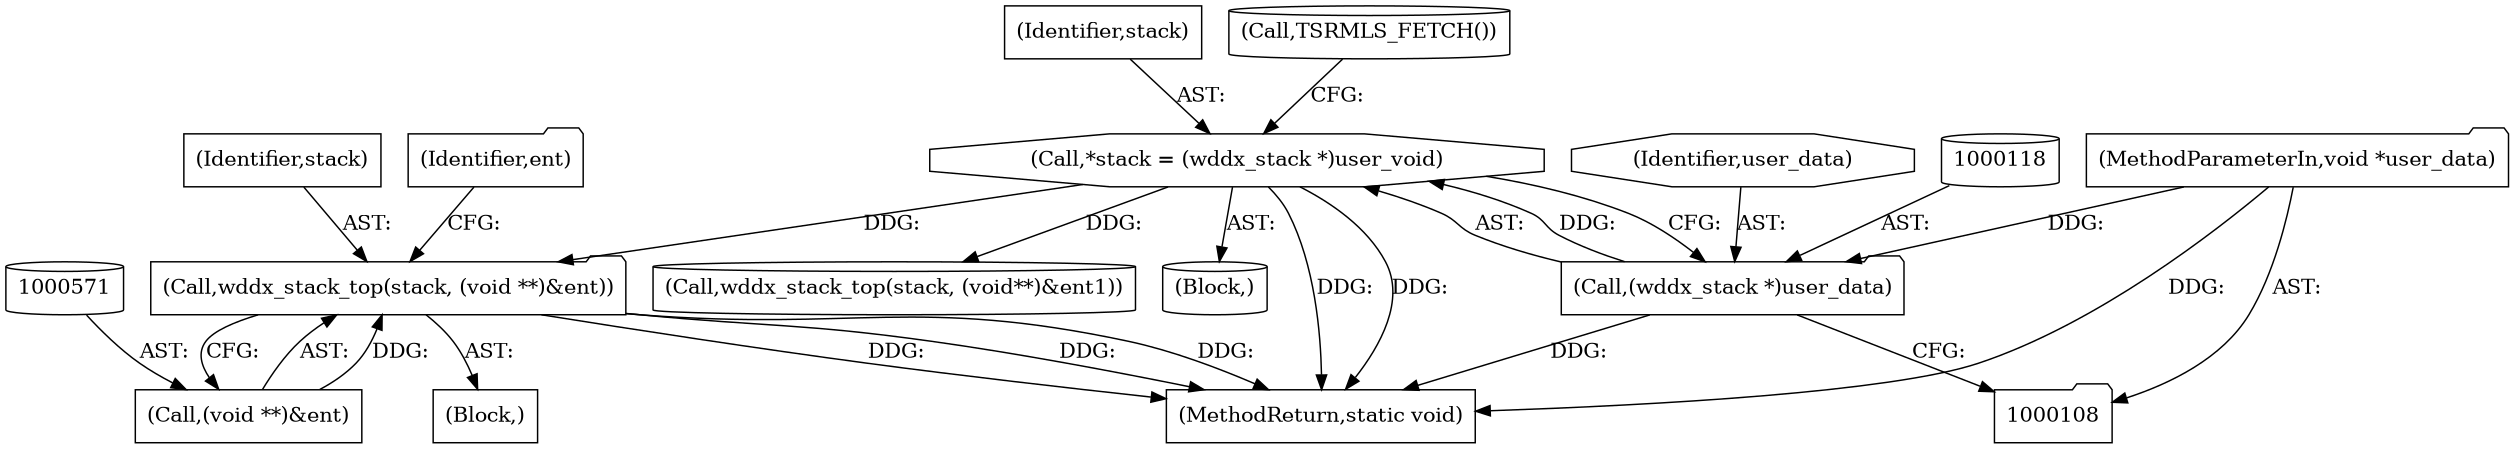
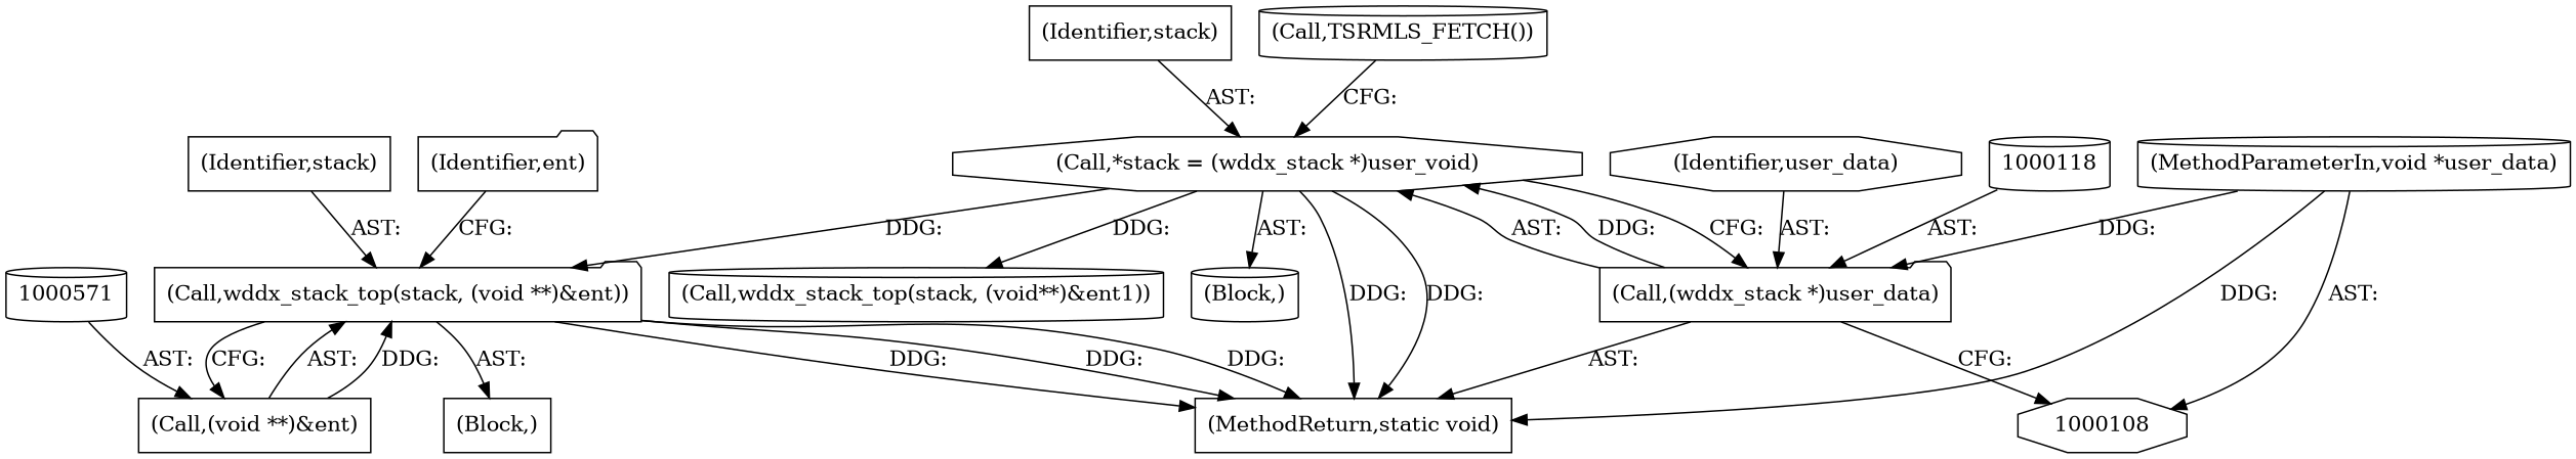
  digraph {
    node [shape=cylinder]
    n1 [label="(Call,wddx_stack_top(stack, (void **)&ent))" shape=folder]
    n2 [label="(Call,(void **)&ent)" shape=box]
    n3 [label="(Block,)" shape=box]
    n4 [label="(MethodReturn,static void)" shape=box]
    n5 [label="(Call,*stack = (wddx_stack *)user_void)" shape=octagon]
    n6 [label="(Call,(wddx_stack *)user_data)" shape=folder]
    n7 [label="(Call,wddx_stack_top(stack, (void**)&ent1))"]
    n8 [label="(Block,)"]
-   1000108 [shape=folder]
+   1000108 [shape=octagon]
    n10 [label="(Identifier,user_data)" shape=octagon]
-   n11 [label="(MethodParameterIn,void *user_data)" shape=folder]
+   n11 [label="(MethodParameterIn,void *user_data)"]
    n12 [label="(Identifier,stack)" shape=box]
    n13 [label="(Identifier,stack)" shape=box]
    n14 [label="(Call,TSRMLS_FETCH())"]
    n15 [label="(Identifier,ent)" shape=folder]
    1000118
    1000571
    n1 -> n2 [label="CFG: "]
    n1 -> n3 [label="AST: "]
    n1 -> n4 [label="DDG: "]
    n1 -> n4 [label="DDG: "]
    n1 -> n4 [label="DDG: "]
    n2 -> n1 [label="AST: "]
    n2 -> n1 [label="DDG: "]
    n5 -> n1 [label="DDG: "]
    n5 -> n4 [label="DDG: "]
    n5 -> n4 [label="DDG: "]
    n5 -> n6 [label="CFG: "]
    n5 -> n7 [label="DDG: "]
    n5 -> n8 [label="AST: "]
-   n6 -> n4 [label="DDG: "]
+   n6 -> n4 [label="AST: "]
    n6 -> n5 [label="AST: "]
    n6 -> n5 [label="DDG: "]
    n6 -> 1000108 [label="CFG: "]
    n10 -> n6 [label="AST: "]
    n11 -> n4 [label="DDG: "]
    n11 -> n6 [label="DDG: "]
    n11 -> 1000108 [label="AST: "]
    n12 -> n5 [label="AST: "]
    n13 -> n1 [label="AST: "]
    n14 -> n5 [label="CFG: "]
    n15 -> n1 [label="CFG: "]
    1000118 -> n6 [label="AST: "]
    1000571 -> n2 [label="AST: "]
  }
